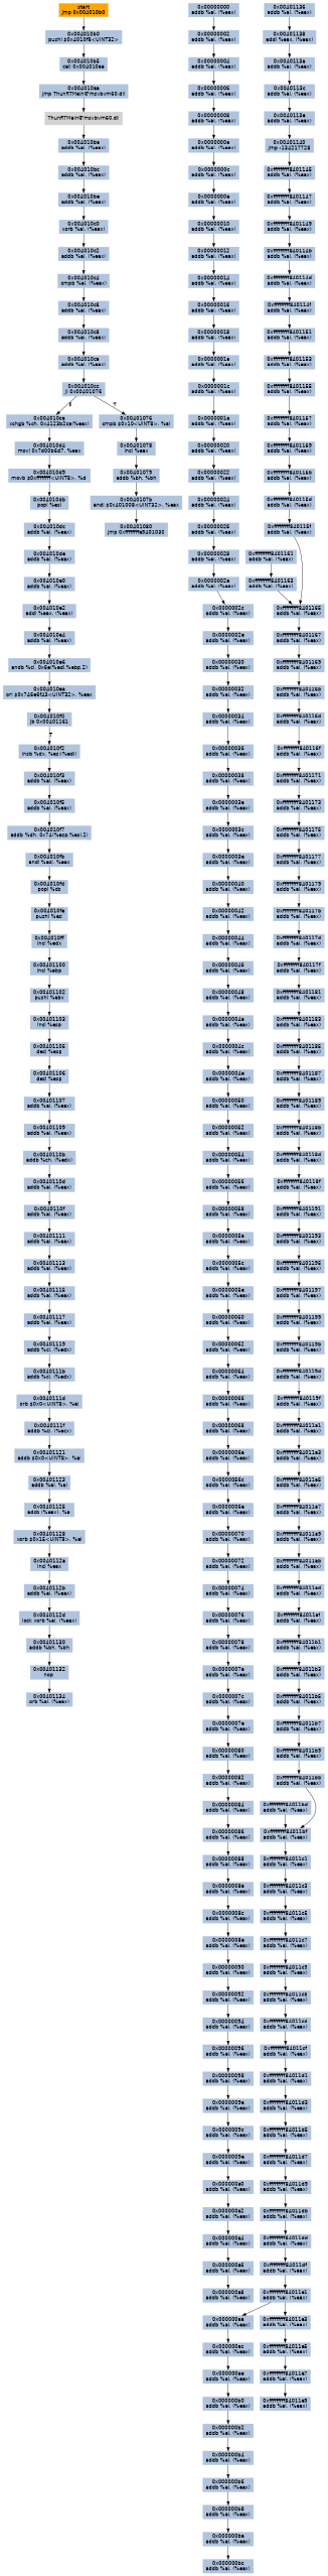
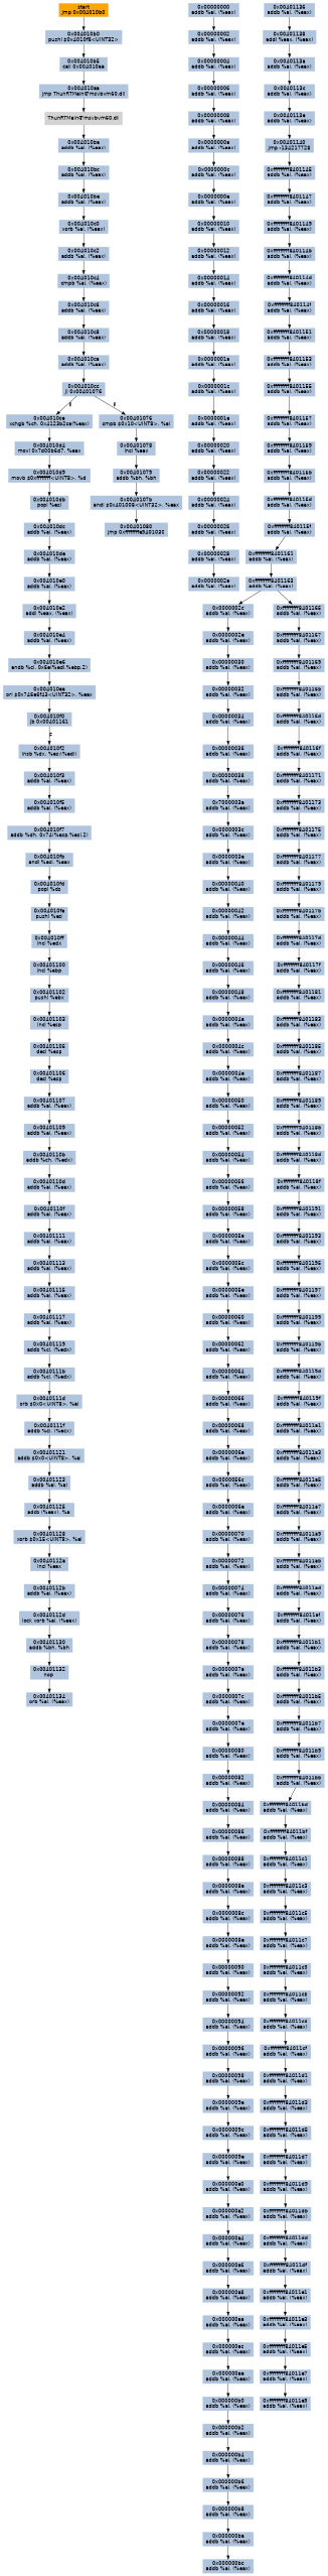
  digraph {
    fontname="DejaVu Sans"
    node [color=lightsteelblue fillcolor=lightsteelblue fontname="DejaVu Sans" shape=rectangle style=filled]
    edge [color="#000000" fontname="DejaVu Sans"]
    n1 [color=lightgrey fillcolor=orange label="start\njmp 0x004010b0"]
    n2 [label="0x004010b0\npushl $0x4010f8<UINT32>"]
    n3 [label="0x004010b5\ncall 0x004010aa"]
    n4 [label="0x004010aa\njmp ThunRTMain@msvbvm60.dll"]
    n5 [color=lightgrey fillcolor=lightgrey label="ThunRTMain@msvbvm60.dll"]
    n6 [label="0x004010ba\naddb %al, (%eax)"]
    n7 [label="0x004010bc\naddb %al, (%eax)"]
    n8 [label="0x004010be\naddb %al, (%eax)"]
    n9 [label="0x004010c0\nxorb %al, (%eax)"]
    n10 [label="0x004010c2\naddb %al, (%eax)"]
    n11 [label="0x004010c4\ncmpb %al, (%eax)"]
    n12 [label="0x004010c6\naddb %al, (%eax)"]
    n13 [label="0x004010c8\naddb %al, (%eax)"]
    n14 [label="0x004010ca\naddb %al, (%eax)"]
    n15 [label="0x004010cc\njl 0x00401076"]
    n16 [label="0x004010ce\nxchgb %ch, 0x4123b2ca(%eax)"]
    n17 [label="0x00401076\ncmpb $0x10<UINT8>, %al"]
    n18 [label="0x004010d4\nmovl 0x7d00b6d7, %eax"]
    n19 [label="0x00401078\nincl %eax"]
    n20 [label="0x004010d9\nmovb $0xffffffff<UINT8>, %dl"]
    n21 [label="0x00401079\naddb %bh, %bh"]
    n22 [label="0x0040107b\nandl $0x401008<UINT32>, %eax"]
    n23 [label="0x00401080\njmp 0xffffffffe9401030"]
    n24 [label="0x00000000\naddb %al, (%eax)"]
    n25 [label="0x00000002\naddb %al, (%eax)"]
    n26 [label="0x00000004\naddb %al, (%eax)"]
    n27 [label="0x00000006\naddb %al, (%eax)"]
    n28 [label="0x00000008\naddb %al, (%eax)"]
    n29 [label="0x0000000a\naddb %al, (%eax)"]
    n30 [label="0x0000000c\naddb %al, (%eax)"]
    n31 [label="0x0000000e\naddb %al, (%eax)"]
    n32 [label="0x00000010\naddb %al, (%eax)"]
    n33 [label="0x00000012\naddb %al, (%eax)"]
    n34 [label="0x00000014\naddb %al, (%eax)"]
    n35 [label="0x00000016\naddb %al, (%eax)"]
    n36 [label="0x00000018\naddb %al, (%eax)"]
    n37 [label="0x0000001a\naddb %al, (%eax)"]
    n38 [label="0x0000001c\naddb %al, (%eax)"]
    n39 [label="0x0000001e\naddb %al, (%eax)"]
    n40 [label="0x00000020\naddb %al, (%eax)"]
    n41 [label="0x00000022\naddb %al, (%eax)"]
    n42 [label="0x00000024\naddb %al, (%eax)"]
    n43 [label="0x00000026\naddb %al, (%eax)"]
    n44 [label="0x00000028\naddb %al, (%eax)"]
    n45 [label="0x0000002a\naddb %al, (%eax)"]
    n46 [label="0x0000002c\naddb %al, (%eax)"]
    n47 [label="0x0000002e\naddb %al, (%eax)"]
    n48 [label="0x00000030\naddb %al, (%eax)"]
    n49 [label="0x00000032\naddb %al, (%eax)"]
    n50 [label="0x00000034\naddb %al, (%eax)"]
    n51 [label="0x00000036\naddb %al, (%eax)"]
    n52 [label="0x00000038\naddb %al, (%eax)"]
-   n53 [label="0x0000003a\naddb %al, (%eax)"]
+   n53 [label="0x7000003a\naddb %al, (%eax)"]
    n54 [label="0x0000003c\naddb %al, (%eax)"]
    n55 [label="0x0000003e\naddb %al, (%eax)"]
    n56 [label="0x00000040\naddb %al, (%eax)"]
    n57 [label="0x00000042\naddb %al, (%eax)"]
    n58 [label="0x00000044\naddb %al, (%eax)"]
    n59 [label="0x00000046\naddb %al, (%eax)"]
    n60 [label="0x00000048\naddb %al, (%eax)"]
    n61 [label="0x0000004a\naddb %al, (%eax)"]
    n62 [label="0x0000004c\naddb %al, (%eax)"]
    n63 [label="0x0000004e\naddb %al, (%eax)"]
    n64 [label="0x00000050\naddb %al, (%eax)"]
    n65 [label="0x00000052\naddb %al, (%eax)"]
    n66 [label="0x00000054\naddb %al, (%eax)"]
    n67 [label="0x00000056\naddb %al, (%eax)"]
    n68 [label="0x00000058\naddb %al, (%eax)"]
    n69 [label="0x0000005a\naddb %al, (%eax)"]
    n70 [label="0x0000005c\naddb %al, (%eax)"]
    n71 [label="0x0000005e\naddb %al, (%eax)"]
    n72 [label="0x00000060\naddb %al, (%eax)"]
    n73 [label="0x00000062\naddb %al, (%eax)"]
    n74 [label="0x00000064\naddb %al, (%eax)"]
    n75 [label="0x00000066\naddb %al, (%eax)"]
    n76 [label="0x00000068\naddb %al, (%eax)"]
    n77 [label="0x0000006a\naddb %al, (%eax)"]
    n78 [label="0x0000056c\naddb %al, (%eax)"]
    n79 [label="0x0000006e\naddb %al, (%eax)"]
    n80 [label="0x00000070\naddb %al, (%eax)"]
    n81 [label="0x00000072\naddb %al, (%eax)"]
    n82 [label="0x00000074\naddb %al, (%eax)"]
    n83 [label="0x00000076\naddb %al, (%eax)"]
    n84 [label="0x00000078\naddb %al, (%eax)"]
    n85 [label="0x0000007a\naddb %al, (%eax)"]
    n86 [label="0x0000007c\naddb %al, (%eax)"]
    n87 [label="0x0000007e\naddb %al, (%eax)"]
    n88 [label="0x00000080\naddb %al, (%eax)"]
    n89 [label="0x00000082\naddb %al, (%eax)"]
    n90 [label="0x00000084\naddb %al, (%eax)"]
    n91 [label="0x00000086\naddb %al, (%eax)"]
    n92 [label="0x00000088\naddb %al, (%eax)"]
    n93 [label="0x0000008a\naddb %al, (%eax)"]
    n94 [label="0x0000008c\naddb %al, (%eax)"]
    n95 [label="0x0000008e\naddb %al, (%eax)"]
    n96 [label="0x00000090\naddb %al, (%eax)"]
    n97 [label="0x00000092\naddb %al, (%eax)"]
    n98 [label="0x00000094\naddb %al, (%eax)"]
    n99 [label="0x00000096\naddb %al, (%eax)"]
    n100 [label="0x00000098\naddb %al, (%eax)"]
    n101 [label="0x0000009a\naddb %al, (%eax)"]
    n102 [label="0x0000009c\naddb %al, (%eax)"]
    n103 [label="0x0000009e\naddb %al, (%eax)"]
    n104 [label="0x000000a0\naddb %al, (%eax)"]
    n105 [label="0x000000a2\naddb %al, (%eax)"]
    n106 [label="0x000000a4\naddb %al, (%eax)"]
    n107 [label="0x000000a6\naddb %al, (%eax)"]
    n108 [label="0x000000a8\naddb %al, (%eax)"]
    n109 [label="0x000000aa\naddb %al, (%eax)"]
    n110 [label="0x000000ac\naddb %al, (%eax)"]
    n111 [label="0x000000ae\naddb %al, (%eax)"]
    n112 [label="0x000000b0\naddb %al, (%eax)"]
    n113 [label="0x000000b2\naddb %al, (%eax)"]
    n114 [label="0x000000b4\naddb %al, (%eax)"]
    n115 [label="0x000000b6\naddb %al, (%eax)"]
    n116 [label="0x000000b8\naddb %al, (%eax)"]
    n117 [label="0x000000ba\naddb %al, (%eax)"]
    n118 [label="0x000000bc\naddb %al, (%eax)"]
    n119 [label="0x004010db\npopl %esi"]
    n120 [label="0x004010dc\naddb %al, (%eax)"]
    n121 [label="0x004010de\naddb %al, (%eax)"]
    n122 [label="0x004010e0\naddb %al, (%eax)"]
    n123 [label="0x004010e2\naddl %eax, (%eax)"]
    n124 [label="0x004010e4\naddb %al, (%eax)"]
    n125 [label="0x004010e6\nandb %cl, 0x6e(%edi,%ebp,2)"]
    n126 [label="0x004010ea\norl $0x746e6f43<UINT32>, %eax"]
    n127 [label="0x004010f0\njb 0x00401161"]
    n128 [label="0x004010f2\ninsb %dx, %es:(%edi)"]
    n129 [label="0x004010f3\naddb %al, (%eax)"]
    n130 [label="0x004010f5\naddb %al, (%eax)"]
    n131 [label="0x004010f7\naddb %dh, 0x74(%esp,%esi,2)"]
    n132 [label="0x004010fb\nandl %esi, %eax"]
    n133 [label="0x004010fd\npopl %ds"]
    n134 [label="0x004010fe\npushl %esi"]
    n135 [label="0x004010ff\nincl %edx"]
    n136 [label="0x00401100\nincl %ebp"]
    n137 [label="0x00401102\npushl %ebx"]
    n138 [label="0x00401103\nincl %esp"]
    n139 [label="0x00401105\ndecl %esp"]
    n140 [label="0x00401106\ndecl %esp"]
    n141 [label="0x00401107\naddb %al, (%eax)"]
    n142 [label="0x00401109\naddb %al, (%eax)"]
    n143 [label="0x0040110b\naddb %ch, (%edx)"]
    n144 [label="0x0040110d\naddb %al, (%eax)"]
    n145 [label="0x0040110f\naddb %al, (%eax)"]
    n146 [label="0x00401111\naddb %al, (%eax)"]
    n147 [label="0x00401113\naddb %al, (%eax)"]
    n148 [label="0x00401115\naddb %al, (%eax)"]
    n149 [label="0x00401117\naddb %al, (%eax)"]
    n150 [label="0x00401119\naddb %cl, (%edx)"]
    n151 [label="0x0040111b\naddb %cl, (%edx)"]
    n152 [label="0x0040111d\norb $0x0<UINT8>, %al"]
    n153 [label="0x0040111f\naddb %cl, (%ecx)"]
    n154 [label="0x00401121\naddb $0x0<UINT8>, %al"]
    n155 [label="0x00401123\naddb %al, %al"]
    n156 [label="0x00401125\nadcb (%eax), %al"]
    n157 [label="0x00401128\nxorb $0x15<UINT8>, %al"]
    n158 [label="0x0040112a\nincl %eax"]
    n159 [label="0x0040112b\naddb %al, (%eax)"]
    n160 [label="0x0040112d\nlock xorb %al, (%eax)"]
    n161 [label="0x00401130\naddb %bh, %bh"]
    n162 [label="0x00401132\nnop "]
    n163 [label="0x00401134\norb %al, (%eax)"]
    n164 [label="0x00401136\naddb %al, (%eax)"]
    n165 [label="0x00401138\naddl %eax, (%eax)"]
    n166 [label="0x0040113a\naddb %al, (%eax)"]
    n167 [label="0x0040113c\naddb %al, (%eax)"]
    n168 [label="0x0040113e\naddb %al, (%eax)"]
    n169 [label="0x00401140\njmp -134217728"]
    n170 [label="0xfffffffff8401145\naddb %al, (%eax)"]
    n171 [label="0xfffffffff8401147\naddb %al, (%eax)"]
    n172 [label="0xfffffffff8401149\naddb %al, (%eax)"]
    n173 [label="0xfffffffff840114b\naddb %al, (%eax)"]
    n174 [label="0xfffffffff840114d\naddb %al, (%eax)"]
    n175 [label="0xfffffffff840114f\naddb %al, (%eax)"]
    n176 [label="0xfffffffff8401151\naddb %al, (%eax)"]
    n177 [label="0xfffffffff8401153\naddb %al, (%eax)"]
    n178 [label="0xfffffffff8401155\naddb %al, (%eax)"]
    n179 [label="0xfffffffff8401157\naddb %al, (%eax)"]
    n180 [label="0xfffffffff8401159\naddb %al, (%eax)"]
    n181 [label="0xfffffffff840115b\naddb %al, (%eax)"]
    n182 [label="0xfffffffff840115d\naddb %al, (%eax)"]
    n183 [label="0xfffffffff840115f\naddb %al, (%eax)"]
    n184 [label="0xfffffffff8401161\naddb %al, (%eax)"]
    n185 [label="0xfffffffff8401163\naddb %al, (%eax)"]
    n186 [label="0xfffffffff8401165\naddb %al, (%eax)"]
    n187 [label="0xfffffffff8401167\naddb %al, (%eax)"]
    n188 [label="0xfffffffff8401169\naddb %al, (%eax)"]
    n189 [label="0xfffffffff840116b\naddb %al, (%eax)"]
    n190 [label="0xfffffffff840116d\naddb %al, (%eax)"]
    n191 [label="0xfffffffff840116f\naddb %al, (%eax)"]
    n192 [label="0xfffffffff8401171\naddb %al, (%eax)"]
    n193 [label="0xfffffffff8401173\naddb %al, (%eax)"]
    n194 [label="0xfffffffff8401175\naddb %al, (%eax)"]
    n195 [label="0xfffffffff8401177\naddb %al, (%eax)"]
    n196 [label="0xfffffffff8401179\naddb %al, (%eax)"]
    n197 [label="0xfffffffff840117b\naddb %al, (%eax)"]
    n198 [label="0xfffffffff840117d\naddb %al, (%eax)"]
    n199 [label="0xfffffffff840117f\naddb %al, (%eax)"]
    n200 [label="0xfffffffff8401181\naddb %al, (%eax)"]
    n201 [label="0xfffffffff8401183\naddb %al, (%eax)"]
    n202 [label="0xfffffffff8401185\naddb %al, (%eax)"]
    n203 [label="0xfffffffff8401187\naddb %al, (%eax)"]
    n204 [label="0xfffffffff8401189\naddb %al, (%eax)"]
-   n205 [label="0xfffffffff840118b\naddb %al, (%eax)"]
+   n205 [label="0xfffffffff940118b\naddb %al, (%eax)"]
    n206 [label="0xfffffffff840118d\naddb %al, (%eax)"]
    n207 [label="0xfffffffff840118f\naddb %al, (%eax)"]
    n208 [label="0xfffffffff8401191\naddb %al, (%eax)"]
    n209 [label="0xfffffffff8401193\naddb %al, (%eax)"]
    n210 [label="0xfffffffff8401195\naddb %al, (%eax)"]
    n211 [label="0xfffffffff8401197\naddb %al, (%eax)"]
    n212 [label="0xfffffffff8401199\naddb %al, (%eax)"]
    n213 [label="0xfffffffff840119b\naddb %al, (%eax)"]
    n214 [label="0xfffffffff840119d\naddb %al, (%eax)"]
    n215 [label="0xfffffffff840119f\naddb %al, (%eax)"]
    n216 [label="0xfffffffff84011a1\naddb %al, (%eax)"]
    n217 [label="0xfffffffff84011a3\naddb %al, (%eax)"]
    n218 [label="0xfffffffff84011a5\naddb %al, (%eax)"]
    n219 [label="0xfffffffff84011a7\naddb %al, (%eax)"]
    n220 [label="0xfffffffff84011a9\naddb %al, (%eax)"]
    n221 [label="0xfffffffff84011ab\naddb %al, (%eax)"]
    n222 [label="0xfffffffff84011ad\naddb %al, (%eax)"]
    n223 [label="0xfffffffff84011af\naddb %al, (%eax)"]
    n224 [label="0xfffffffff84011b1\naddb %al, (%eax)"]
    n225 [label="0xfffffffff84011b3\naddb %al, (%eax)"]
    n226 [label="0xfffffffff84011b5\naddb %al, (%eax)"]
    n227 [label="0xfffffffff84011b7\naddb %al, (%eax)"]
    n228 [label="0xfffffffff84011b9\naddb %al, (%eax)"]
    n229 [label="0xfffffffff84011bb\naddb %al, (%eax)"]
    n230 [label="0xfffffffff84011bd\naddb %al, (%eax)"]
    n231 [label="0xfffffffff84011bf\naddb %al, (%eax)"]
    n232 [label="0xfffffffff84011c1\naddb %al, (%eax)"]
    n233 [label="0xfffffffff84011c3\naddb %al, (%eax)"]
    n234 [label="0xfffffffff84011c5\naddb %al, (%eax)"]
    n235 [label="0xfffffffff84011c7\naddb %al, (%eax)"]
    n236 [label="0xfffffffff84011c9\naddb %al, (%eax)"]
    n237 [label="0xfffffffff84011cb\naddb %al, (%eax)"]
    n238 [label="0xfffffffff84011cd\naddb %al, (%eax)"]
    n239 [label="0xfffffffff84011cf\naddb %al, (%eax)"]
    n240 [label="0xfffffffff84011d1\naddb %al, (%eax)"]
    n241 [label="0xfffffffff84011d3\naddb %al, (%eax)"]
    n242 [label="0xfffffffff84011d5\naddb %al, (%eax)"]
    n243 [label="0xfffffffff84011d7\naddb %al, (%eax)"]
    n244 [label="0xfffffffff84011d9\naddb %al, (%eax)"]
    n245 [label="0xfffffffff84011db\naddb %al, (%eax)"]
    n246 [label="0xfffffffff84011dd\naddb %al, (%eax)"]
    n247 [label="0xfffffffff84011df\naddb %al, (%eax)"]
    n248 [label="0xfffffffff84011e1\naddb %al, (%eax)"]
    n249 [label="0xfffffffff84011e3\naddb %al, (%eax)"]
    n250 [label="0xfffffffff84011e5\naddb %al, (%eax)"]
    n251 [label="0xfffffffff84011e7\naddb %al, (%eax)"]
    n252 [label="0xfffffffff84011e9\naddb %al, (%eax)"]
    n1 -> n2
    n2 -> n3
    n3 -> n4
    n4 -> n5
    n5 -> n6
    n6 -> n7
    n7 -> n8
    n8 -> n9
    n9 -> n10
    n10 -> n11
    n11 -> n12
    n12 -> n13
    n13 -> n14
    n14 -> n15
    n15 -> n16 [label=F]
-   n15 -> n17 [label=T]
+   n15 -> n17 [label=F]
    n16 -> n18
    n17 -> n19
    n18 -> n20
    n19 -> n21
    n20 -> n119
    n21 -> n22
    n22 -> n23
    n24 -> n25
    n25 -> n26
    n26 -> n27
    n27 -> n28
    n28 -> n29
    n29 -> n30
    n30 -> n31
    n31 -> n32
    n32 -> n33
    n33 -> n34
    n34 -> n35
    n35 -> n36
    n36 -> n37
    n37 -> n38
    n38 -> n39
    n39 -> n40
    n40 -> n41
    n41 -> n42
    n42 -> n43
    n43 -> n44
    n44 -> n45
-   n45 -> n46
+   n185 -> n46
    n46 -> n47
    n47 -> n48
    n48 -> n49
    n49 -> n50
    n50 -> n51
    n51 -> n52
    n52 -> n53
    n53 -> n54
    n54 -> n55
    n55 -> n56
    n56 -> n57
    n57 -> n58
    n58 -> n59
    n59 -> n60
    n60 -> n61
    n61 -> n62
    n62 -> n63
    n63 -> n64
    n64 -> n65
    n65 -> n66
    n66 -> n67
    n67 -> n68
    n68 -> n69
    n69 -> n70
    n70 -> n71
    n71 -> n72
    n72 -> n73
    n73 -> n74
    n74 -> n75
    n75 -> n76
    n76 -> n77
    n77 -> n78
    n78 -> n79
    n79 -> n80
    n80 -> n81
    n81 -> n82
    n82 -> n83
    n83 -> n84
    n84 -> n85
    n85 -> n86
    n86 -> n87
    n87 -> n88
    n88 -> n89
    n89 -> n90
    n90 -> n91
    n91 -> n92
    n92 -> n93
    n93 -> n94
    n94 -> n95
    n95 -> n96
    n96 -> n97
    n97 -> n98
    n98 -> n99
    n99 -> n100
    n100 -> n101
    n101 -> n102
    n102 -> n103
    n103 -> n104
    n104 -> n105
    n105 -> n106
    n106 -> n107
    n107 -> n108
-   n248 -> n109
+   n108 -> n109
    n109 -> n110
    n110 -> n111
    n111 -> n112
    n112 -> n113
    n113 -> n114
    n114 -> n115
    n115 -> n116
    n116 -> n117
    n117 -> n118
    n119 -> n120
    n120 -> n121
    n121 -> n122
    n122 -> n123
    n123 -> n124
    n124 -> n125
    n125 -> n126
    n126 -> n127
-   n127 -> n128 [label=T]
+   n127 -> n128 [label=F]
    n128 -> n129
    n129 -> n130
    n130 -> n131
    n131 -> n132
    n132 -> n133
    n133 -> n134
    n134 -> n135
    n135 -> n136
    n136 -> n137
    n137 -> n138
    n138 -> n139
    n139 -> n140
    n140 -> n141
    n141 -> n142
    n142 -> n143
    n143 -> n144
    n144 -> n145
    n145 -> n146
    n146 -> n147
    n147 -> n148
    n148 -> n149
    n149 -> n150
    n150 -> n151
    n151 -> n152
    n152 -> n153
    n153 -> n154
    n154 -> n155
    n155 -> n156
    n156 -> n157
    n157 -> n158
    n158 -> n159
    n159 -> n160
    n160 -> n161
    n161 -> n162
    n162 -> n163
    n164 -> n165
    n165 -> n166
    n166 -> n167
    n167 -> n168
    n168 -> n169
    n169 -> n170
    n170 -> n171
    n171 -> n172
    n172 -> n173
    n173 -> n174
    n174 -> n175
    n175 -> n176
    n176 -> n177
    n177 -> n178
    n178 -> n179
    n179 -> n180
    n180 -> n181
    n181 -> n182
    n182 -> n183
-   n183 -> n186
+   n183 -> n184
    n184 -> n185
    n185 -> n186
    n186 -> n187
    n187 -> n188
    n188 -> n189
    n189 -> n190
    n190 -> n191
    n191 -> n192
    n192 -> n193
    n193 -> n194
    n194 -> n195
    n195 -> n196
    n196 -> n197
    n197 -> n198
    n198 -> n199
    n199 -> n200
    n200 -> n201
    n201 -> n202
    n202 -> n203
    n203 -> n204
    n204 -> n205
    n205 -> n206
    n206 -> n207
    n207 -> n208
    n208 -> n209
    n209 -> n210
    n210 -> n211
    n211 -> n212
    n212 -> n213
    n213 -> n214
    n214 -> n215
    n215 -> n216
    n216 -> n217
    n217 -> n218
    n218 -> n219
    n219 -> n220
    n220 -> n221
    n221 -> n222
    n222 -> n223
    n223 -> n224
    n224 -> n225
    n225 -> n226
    n226 -> n227
    n227 -> n228
    n228 -> n229
-   n229 -> n231
+   n229 -> n230
    n230 -> n231
    n231 -> n232
    n232 -> n233
    n233 -> n234
    n234 -> n235
    n235 -> n236
    n236 -> n237
    n237 -> n238
    n238 -> n239
    n239 -> n240
    n240 -> n241
    n241 -> n242
    n242 -> n243
    n243 -> n244
    n244 -> n245
    n245 -> n246
    n246 -> n247
    n247 -> n248
    n248 -> n249
    n249 -> n250
    n250 -> n251
    n251 -> n252
  }
